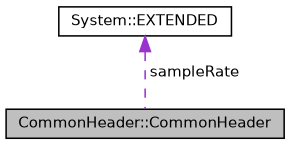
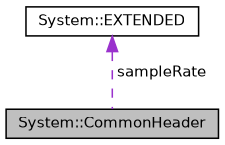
  digraph {
    node [color=black fontname=Helvetica fontsize=10 shape=record style=filled]
-   n1 [fillcolor=grey75 fontcolor=black height=0.2 label="CommonHeader::CommonHeader" width=0.4]
+   n1 [fillcolor=grey75 fontcolor=black height=0.2 label="System::CommonHeader" width=0.4]
    n2 [fillcolor=white height=0.2 label="System::EXTENDED" width=0.4]
    n2 -> n1 [color=darkorchid3 dir=back fontname=Helvetica fontsize=10 label=" sampleRate" labelfontname=Helvetica labelfontsize=10 style=dashed]
  }
